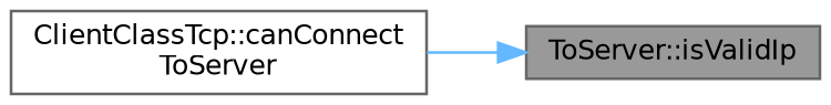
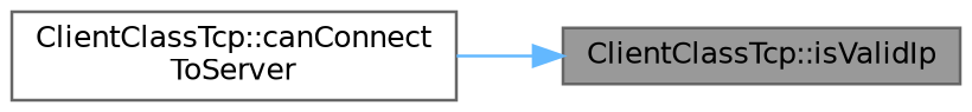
  digraph {
    rankdir=RL
    node [fontname=Helvetica fontsize=10 shape=box style=filled]
-   n1 [color=gray40 fillcolor=grey60 fontcolor=black height=0.2 label="ToServer::isValidIp" width=0.4]
+   n1 [color=gray40 fillcolor=grey60 fontcolor=black height=0.2 label="ClientClassTcp::isValidIp" width=0.4]
    n2 [color=grey40 fillcolor=white height=0.2 label="ClientClassTcp::canConnect\lToServer" width=0.4]
    n1 -> n2 [color=steelblue1 dir=back fontname=Helvetica fontsize=10 labelfontname=Helvetica labelfontsize=10 style=solid]
  }
